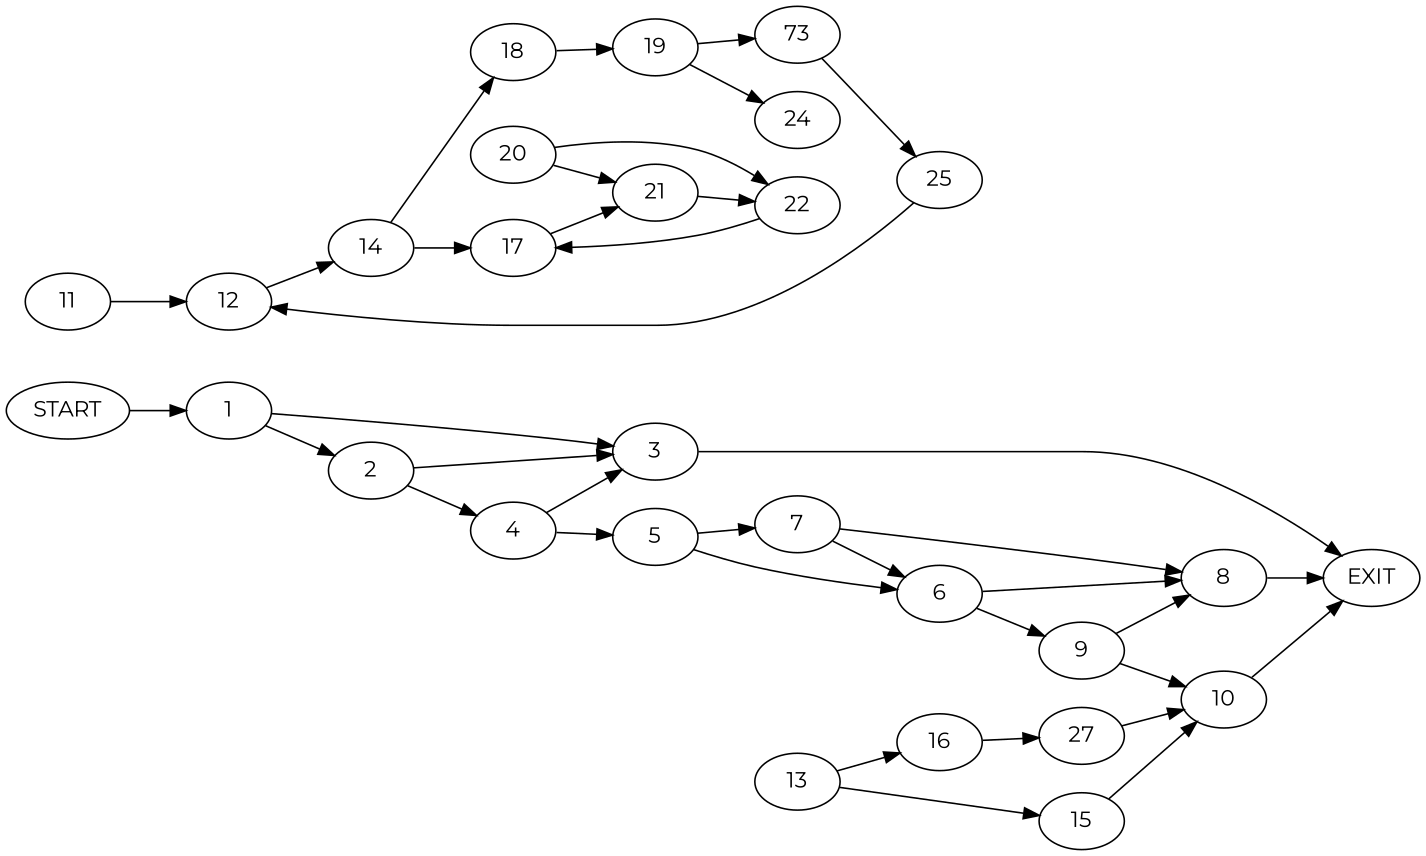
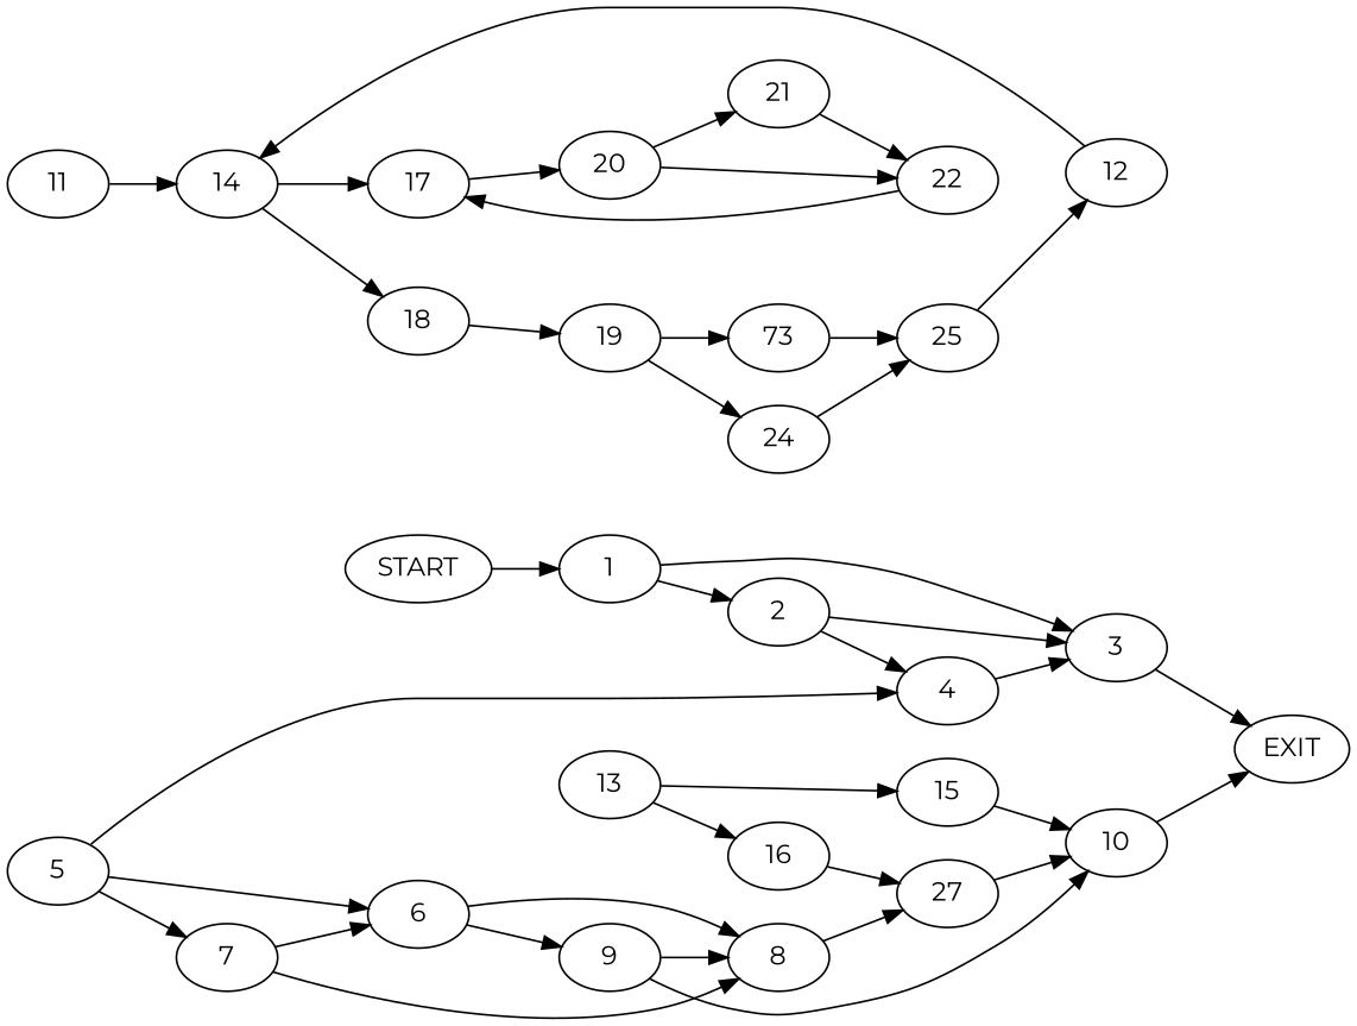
  digraph {
    fontname=Montserrat
    rankdir=LR
    node [fontname=Montserrat]
    edge [fontname=Montserrat]
    n1 [label=START]
    1
    2
    3
    n5 [label=EXIT]
    4
    5
    6
    7
    8
    9
    10
    11
    12
    14
    13
    15
    16
    17
    18
    27
    20
    19
    n24 [label=73]
    24
    21
    22
    25
    n1 -> 1
    1 -> 2
    1 -> 3
    2 -> 3
    2 -> 4
    3 -> n5
    4 -> 3
-   4 -> 5
+   5 -> 4
    5 -> 6
    5 -> 7
    6 -> 8
    6 -> 9
    7 -> 6
    7 -> 8
-   8 -> n5
+   8 -> 27
    9 -> 8
    9 -> 10
    10 -> n5
-   11 -> 12
+   11 -> 14
    12 -> 14
    14 -> 17
    14 -> 18
    13 -> 15
    13 -> 16
    15 -> 10
    16 -> 27
-   17 -> 21
+   17 -> 20
    18 -> 19
    27 -> 10
    20 -> 21
    20 -> 22
    19 -> n24
    19 -> 24
    n24 -> 25
+   24 -> 25
    21 -> 22
    22 -> 17
    25 -> 12
  }
